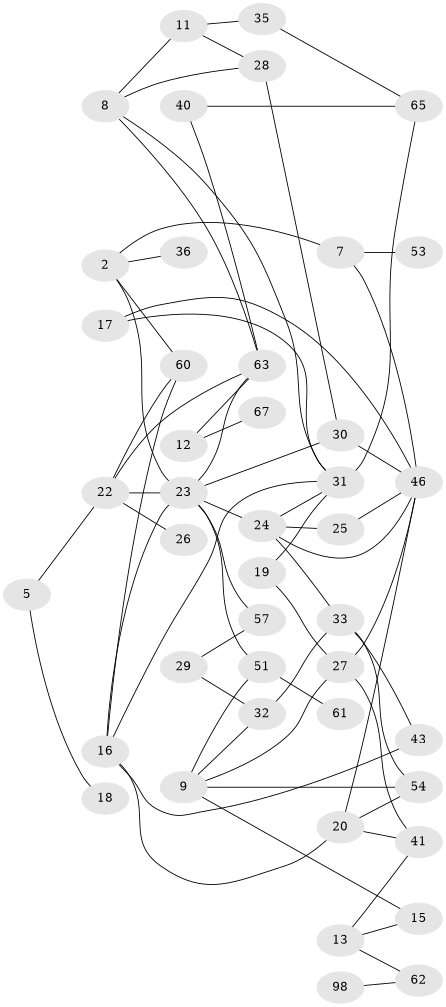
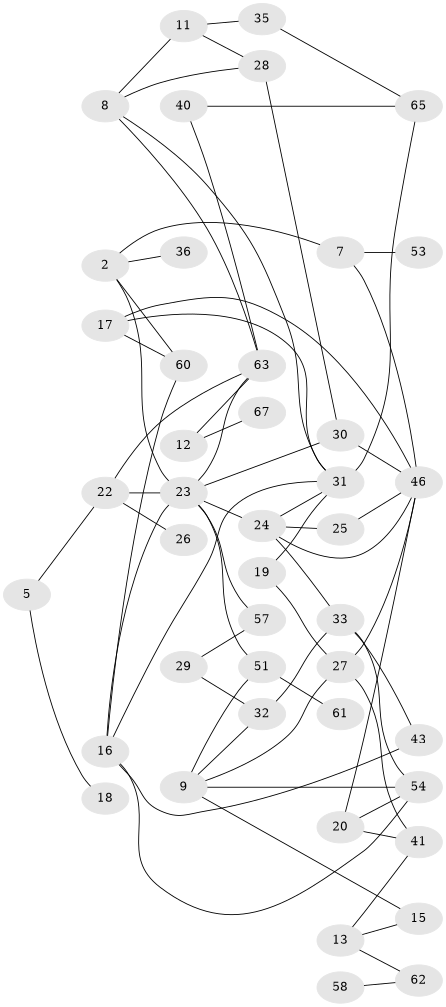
  graph {
    rankdir=LR
    node [color=gray90 style=filled]
    edge [weight=1.0]
    2
    7
    23
    36
    60
    46
    53
    63
    51
    24
    30
    57
    5
    18
    22
    26
    8
    11
    28
    31
    n21 [label=35]
    65
    9
    15
    27
    32
    54
    41
    33
    61
    12
    67
    13
    62
    16
    20
    43
    17
    19
    25
    29
    40
-   58 [label=98]
+   58
    2 -- 7
    2 -- 23
    2 -- 36
    2 -- 60
    7 -- 46 [weight=2.0]
    7 -- 53
    23 -- 63
    23 -- 51
    23 -- 24
    23 -- 30
    23 -- 57
    51 -- 61
    24 -- 46
    24 -- 31
    24 -- 33
    24 -- 25
    30 -- 46
    5 -- 18
    5 -- 22
    22 -- 23
    22 -- 63
    22 -- 26
    8 -- 63
    8 -- 11
    8 -- 28
    8 -- 31
    11 -- 28
    11 -- n21
    28 -- 30
    31 -- 65
    n21 -- 65
    9 -- 51
    9 -- 15
    9 -- 27
    9 -- 32
    9 -- 54 [weight=3.0]
    27 -- 46
    27 -- 41
    32 -- 33
    33 -- 54
    33 -- 43
    12 -- 63
    12 -- 67
    13 -- 15
    13 -- 41 [weight=3.0]
    13 -- 62
    16 -- 23
    16 -- 60
    16 -- 31
-   16 -- 20
+   16 -- 54
    16 -- 43 [weight=2.0]
    20 -- 46
    20 -- 54
    20 -- 41 [weight=2.0]
-   22 -- 60
+   17 -- 60
    17 -- 46
    17 -- 31
    19 -- 31 [weight=4.0]
    19 -- 27
    25 -- 46
    29 -- 57
    29 -- 32
    40 -- 63
    40 -- 65 [weight=2.0]
    58 -- 62
  }
